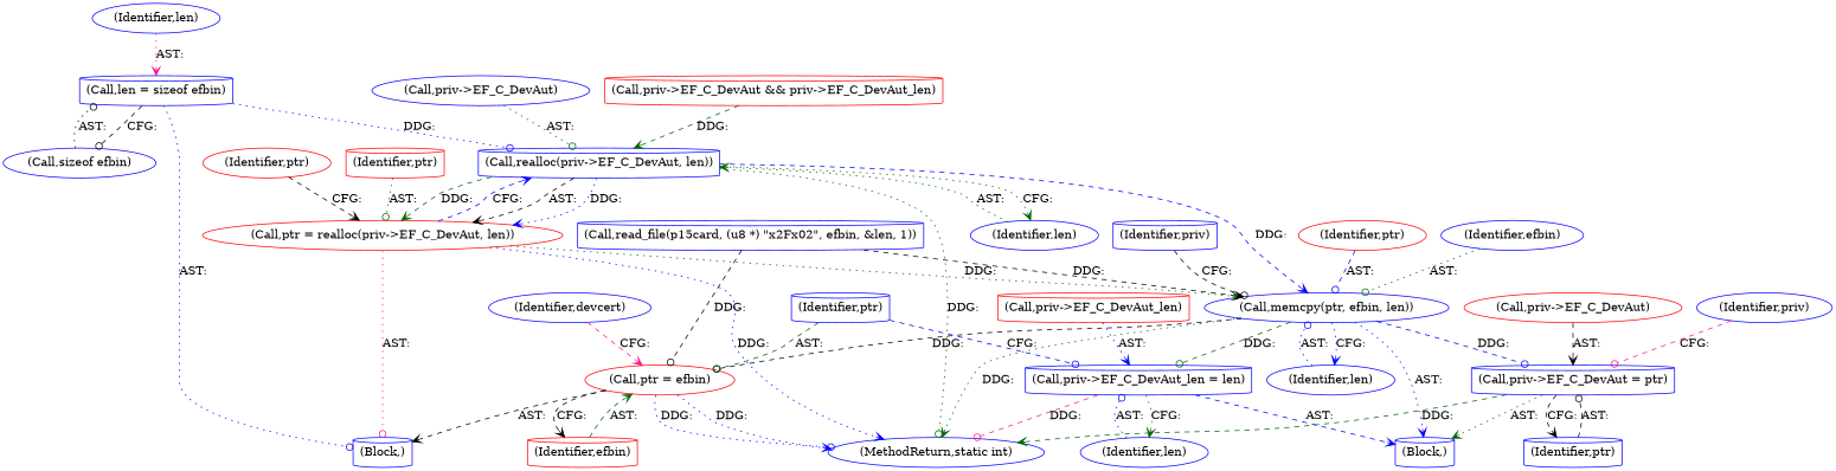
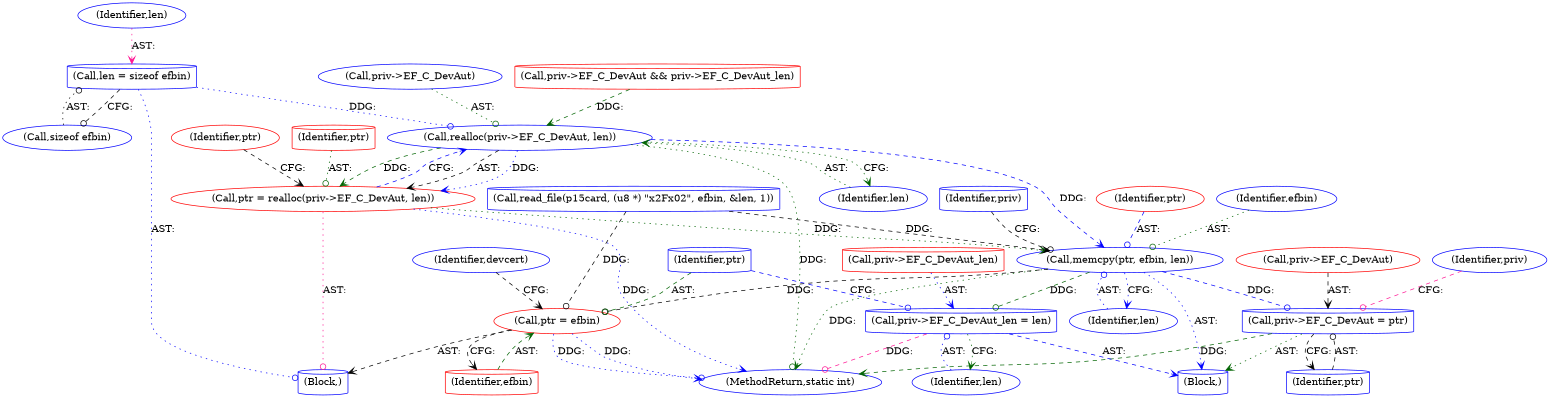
  digraph {
    node [color=blue shape=ellipse]
    edge [arrowhead=vee color=blue style=dashed]
    n1 [label="(Call,len = sizeof efbin)" shape=cylinder]
-   n2 [label="(Call,realloc(priv->EF_C_DevAut, len))" shape=cylinder]
+   n2 [label="(Call,realloc(priv->EF_C_DevAut, len))"]
    n3 [label="(Call,sizeof efbin)"]
    n4 [label="(Block,)" shape=cylinder]
    n5 [color=red label="(Call,ptr = realloc(priv->EF_C_DevAut, len))"]
    n6 [label="(Call,memcpy(ptr, efbin, len))"]
    n7 [label="(MethodReturn,static int)"]
    n8 [label="(Identifier,len)"]
    n9 [label="(Call,priv->EF_C_DevAut = ptr)" shape=cylinder]
    n10 [label="(Call,priv->EF_C_DevAut_len = len)" shape=cylinder]
    n11 [color=red label="(Call,ptr = efbin)"]
    n12 [label="(Identifier,len)"]
    n13 [label="(Block,)" shape=cylinder]
    n14 [label="(Identifier,ptr)" shape=cylinder]
    n15 [label="(Identifier,len)"]
    n16 [color=red label="(Identifier,efbin)" shape=cylinder]
    n17 [label="(Identifier,devcert)"]
    n18 [color=red label="(Call,priv->EF_C_DevAut)"]
    n19 [color=red label="(Call,priv->EF_C_DevAut_len)" shape=cylinder]
    n20 [label="(Call,read_file(p15card, (u8 *) \"\x2F\x02\", efbin, &len, 1))" shape=cylinder]
    n21 [label="(Identifier,len)"]
    n22 [label="(Call,priv->EF_C_DevAut)"]
    n23 [color=red label="(Identifier,ptr)"]
    n24 [color=red label="(Identifier,ptr)" shape=cylinder]
    n25 [color=red label="(Call,priv->EF_C_DevAut && priv->EF_C_DevAut_len)" shape=cylinder]
    n26 [label="(Identifier,efbin)"]
    n27 [label="(Identifier,priv)" shape=cylinder]
    n28 [color=red label="(Identifier,ptr)"]
    n29 [label="(Identifier,ptr)" shape=cylinder]
    n30 [label="(Identifier,priv)"]
    n1 -> n2 [arrowhead=odot label="DDG: " style=dotted]
    n1 -> n3 [arrowhead=odot color=black label="CFG: "]
    n1 -> n4 [arrowhead=odot label="AST: " style=dotted]
    n2 -> n5 [color=black label="AST: "]
    n2 -> n5 [label="DDG: " style=dotted]
    n2 -> n5 [color=darkgreen label="DDG: "]
    n2 -> n6 [label="DDG: "]
    n2 -> n7 [arrowhead=odot color=darkgreen label="DDG: " style=dotted]
    n2 -> n8 [color=darkgreen label="CFG: " style=dotted]
    n3 -> n1 [arrowhead=odot color=black label="AST: " style=dotted]
    n5 -> n2 [label="CFG: "]
    n5 -> n4 [arrowhead=odot color=deeppink label="AST: " style=dotted]
    n5 -> n6 [color=darkgreen label="DDG: " style=dotted]
    n5 -> n7 [label="DDG: " style=dotted]
    n6 -> n7 [color=darkgreen label="DDG: " style=dotted]
    n6 -> n9 [arrowhead=odot label="DDG: "]
    n6 -> n10 [arrowhead=odot color=darkgreen label="DDG: "]
    n6 -> n11 [arrowhead=odot color=black label="DDG: "]
    n6 -> n12 [label="CFG: " style=dotted]
    n6 -> n13 [label="AST: " style=dotted]
    n8 -> n2 [color=darkgreen label="AST: " style=dotted]
    n9 -> n7 [color=darkgreen label="DDG: "]
    n9 -> n13 [color=darkgreen label="AST: " style=dotted]
    n9 -> n14 [color=black label="CFG: "]
    n10 -> n7 [arrowhead=odot color=deeppink label="DDG: "]
    n10 -> n13 [label="AST: "]
    n10 -> n15 [color=darkgreen label="CFG: " style=dotted]
    n11 -> n4 [color=black label="AST: "]
    n11 -> n7 [arrowhead=odot label="DDG: " style=dotted]
    n11 -> n7 [label="DDG: " style=dotted]
    n11 -> n16 [color=black label="CFG: "]
    n12 -> n6 [arrowhead=odot label="AST: " style=dotted]
    n14 -> n9 [arrowhead=odot color=black label="AST: "]
    n15 -> n10 [arrowhead=odot label="AST: " style=dotted]
    n16 -> n11 [color=darkgreen label="AST: "]
-   n17 -> n11 [color=deeppink label="CFG: "]
+   n17 -> n11 [color=black label="CFG: "]
    n18 -> n9 [color=black label="AST: "]
    n19 -> n10 [label="AST: " style=dotted]
    n20 -> n6 [color=black label="DDG: "]
    n20 -> n11 [arrowhead=odot color=black label="DDG: "]
    n21 -> n1 [color=deeppink label="AST: " style=dotted]
    n22 -> n2 [arrowhead=odot color=darkgreen label="AST: " style=dotted]
    n23 -> n6 [arrowhead=odot label="AST: "]
    n24 -> n5 [arrowhead=odot color=darkgreen label="AST: " style=dotted]
    n25 -> n2 [color=darkgreen label="DDG: "]
    n26 -> n6 [arrowhead=odot color=darkgreen label="AST: " style=dotted]
    n27 -> n6 [arrowhead=odot color=black label="CFG: "]
    n28 -> n5 [color=black label="CFG: "]
    n29 -> n10 [arrowhead=odot label="CFG: "]
    n29 -> n11 [arrowhead=odot color=darkgreen label="AST: "]
    n30 -> n9 [arrowhead=odot color=deeppink label="CFG: "]
  }
